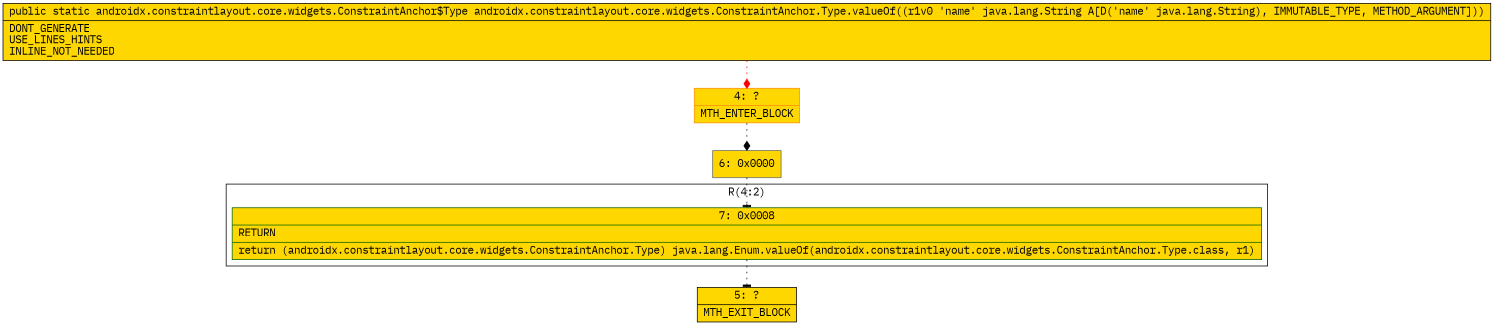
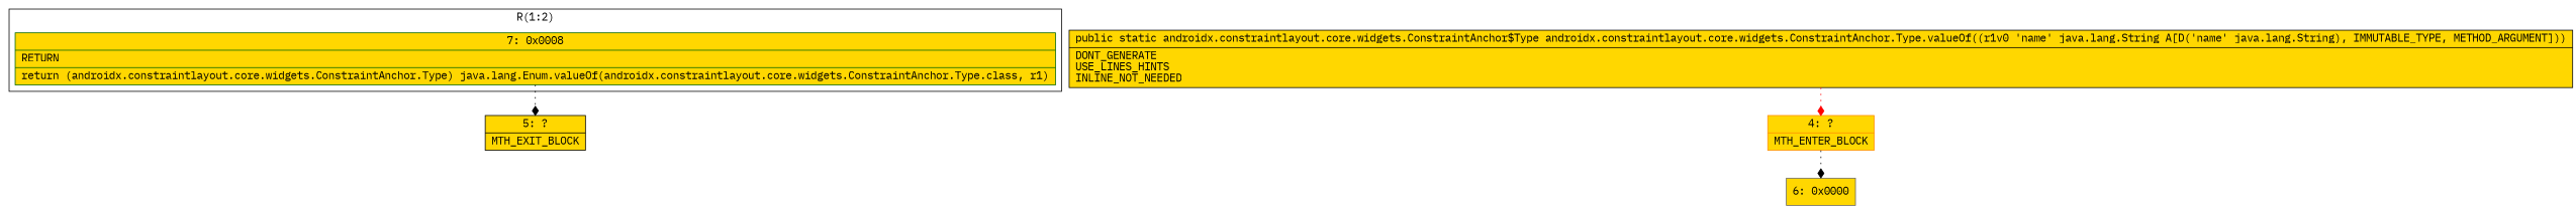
  digraph {
    fontname="IBM Plex Mono"
    node [color=black fillcolor=gold fontname="IBM Plex Mono" shape=record style=filled]
    edge [arrowhead=tee color=black fontname="IBM Plex Mono" style=dotted]
    n1 [color=darkgreen label="{7\:\ 0x0008|RETURN\l|return (androidx.constraintlayout.core.widgets.ConstraintAnchor.Type) java.lang.Enum.valueOf(androidx.constraintlayout.core.widgets.ConstraintAnchor.Type.class, r1)\l}"]
    n2 [label="{5\:\ ?|MTH_EXIT_BLOCK\l}"]
    n3 [color=darkorange label="{4\:\ ?|MTH_ENTER_BLOCK\l}"]
    n4 [color=gray40 label="{6\:\ 0x0000}"]
    n5 [label="{public static androidx.constraintlayout.core.widgets.ConstraintAnchor$Type androidx.constraintlayout.core.widgets.ConstraintAnchor.Type.valueOf((r1v0 'name' java.lang.String A[D('name' java.lang.String), IMMUTABLE_TYPE, METHOD_ARGUMENT]))  | DONT_GENERATE\lUSE_LINES_HINTS\lINLINE_NOT_NEEDED\l}"]
    subgraph cluster_1 {
-     label="R(4:2)"
+     label="R(1:2)"
      n1
    }
-   n1 -> n2
+   n1 -> n2 [arrowhead=diamond]
    n3 -> n4 [arrowhead=diamond]
-   n4 -> n1
    n5 -> n3 [arrowhead=diamond color=red]
  }
